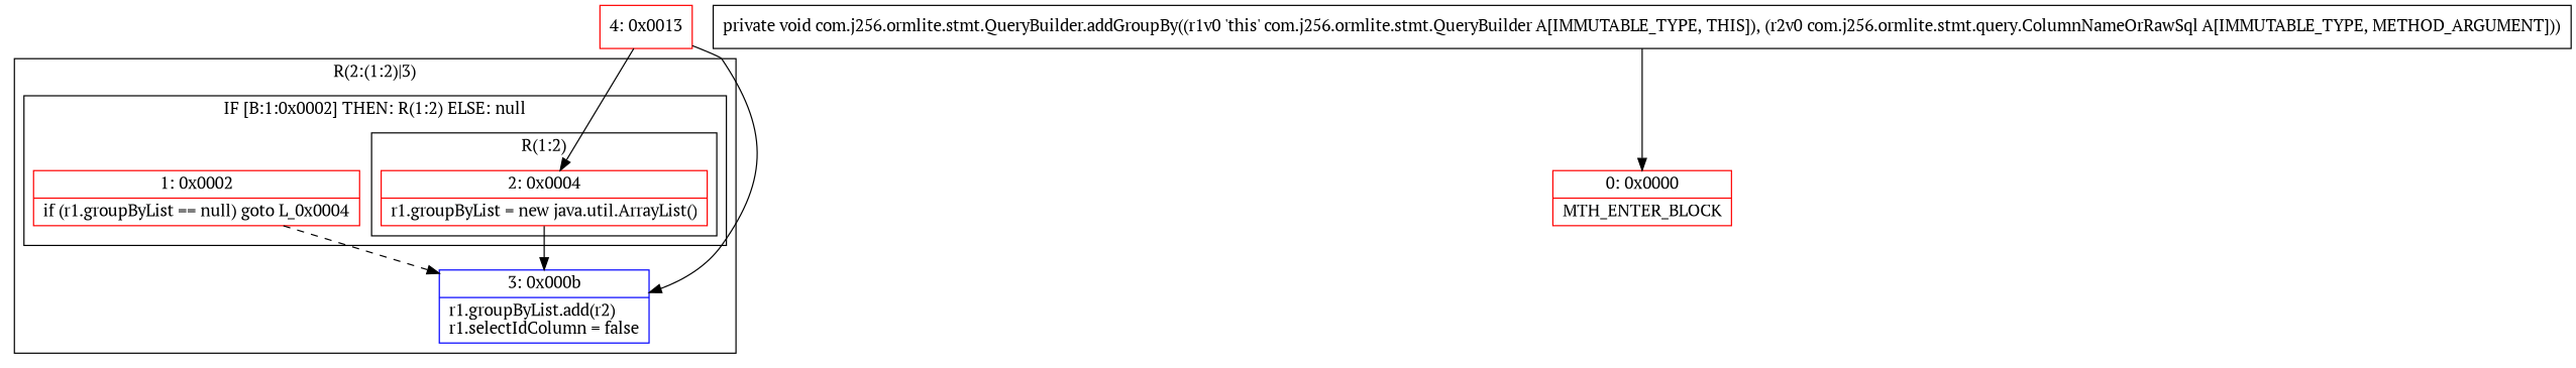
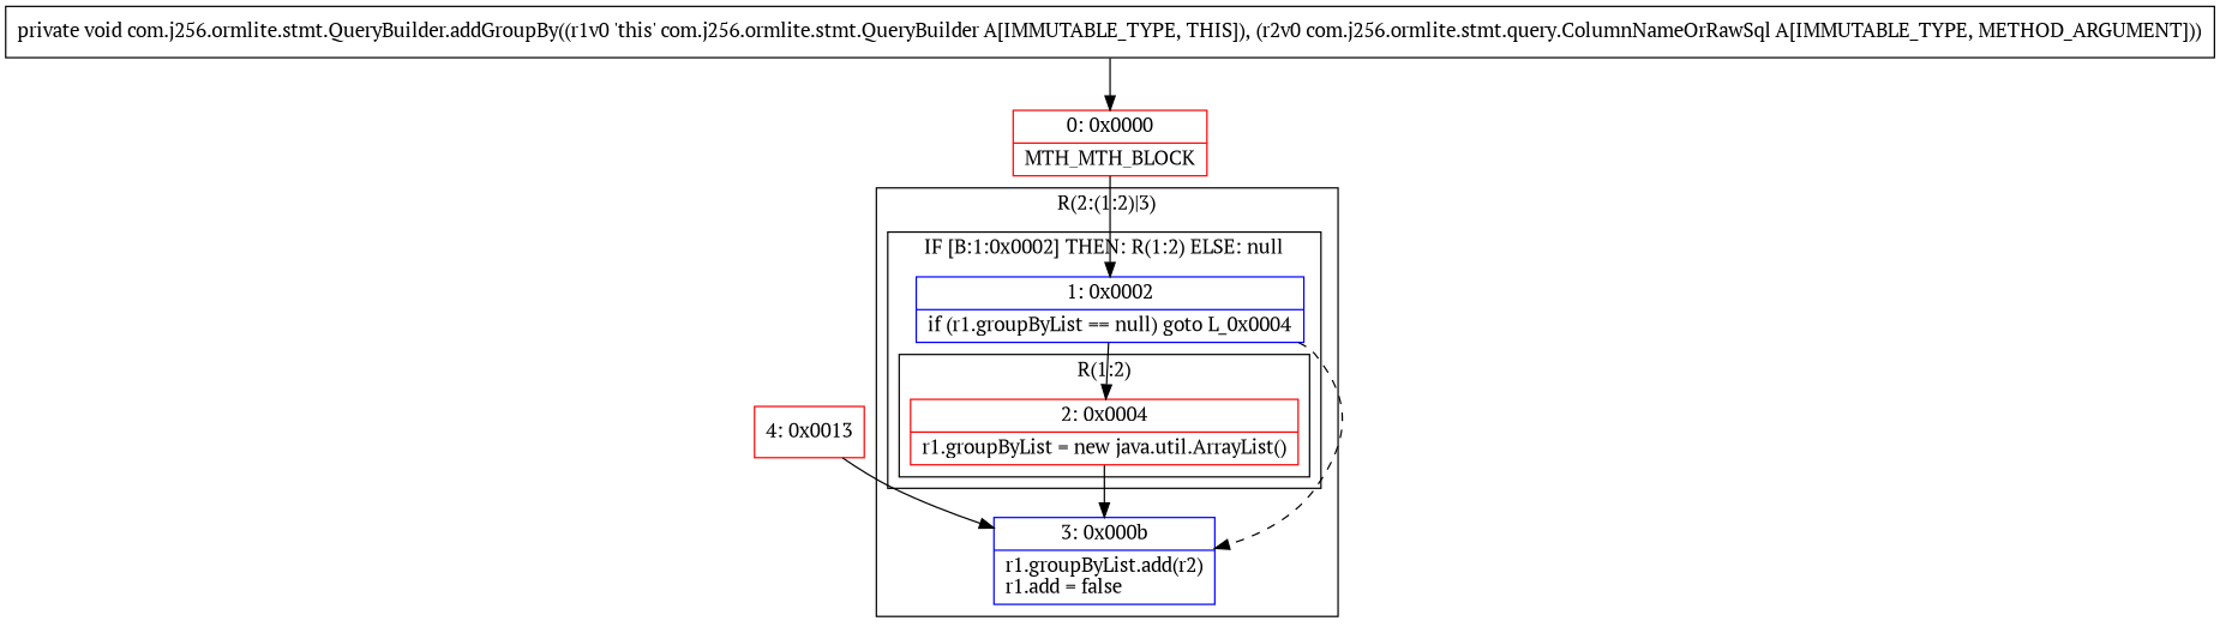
  digraph {
    fontname="PT Serif"
    node [color=red fontname="PT Serif" shape=record]
    edge [fontname="PT Serif"]
    n1 [label="{2\:\ 0x0004|r1.groupByList = new java.util.ArrayList()\l}"]
-   n2 [label="{1\:\ 0x0002|if (r1.groupByList == null) goto L_0x0004\l}"]
-   n3 [color=blue label="{3\:\ 0x000b|r1.groupByList.add(r2)\lr1.selectIdColumn = false\l}"]
+   n2 [color=blue label="{1\:\ 0x0002|if (r1.groupByList == null) goto L_0x0004\l}"]
+   n3 [color=blue label="{3\:\ 0x000b|r1.groupByList.add(r2)\lr1.add = false\l}"]
    n4 [label="{4\:\ 0x0013}"]
-   n5 [label="{0\:\ 0x0000|MTH_ENTER_BLOCK\l}"]
+   n5 [label="{0\:\ 0x0000|MTH_MTH_BLOCK\l}"]
    n6 [label="{private void com.j256.ormlite.stmt.QueryBuilder.addGroupBy((r1v0 'this' com.j256.ormlite.stmt.QueryBuilder A[IMMUTABLE_TYPE, THIS]), (r2v0 com.j256.ormlite.stmt.query.ColumnNameOrRawSql A[IMMUTABLE_TYPE, METHOD_ARGUMENT])) }" color=""]
    subgraph cluster_1 {
      label="R(2:(1:2)|3)"
      n3
      subgraph cluster_2 {
        label="IF [B:1:0x0002] THEN: R(1:2) ELSE: null"
        n2
        subgraph cluster_3 {
          label="R(1:2)"
          n1
        }
      }
    }
    n1 -> n3
-   n4 -> n1
+   n2 -> n1
    n2 -> n3 [style=dashed]
    n4 -> n3
+   n5 -> n2
    n6 -> n5
  }
